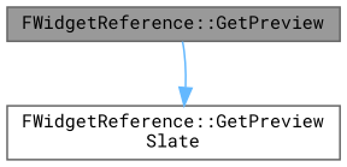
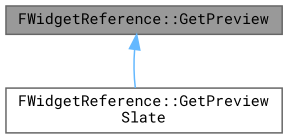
  digraph {
    rankdir=TB
    fontname="Roboto Mono"
    node [fontname="Roboto Mono" fontsize=10 shape=box style=filled]
    n1 [color=gray40 fillcolor=grey60 fontcolor=black height=0.2 label="FWidgetReference::GetPreview" width=0.4]
    n2 [color=grey40 fillcolor=white height=0.2 label="FWidgetReference::GetPreview\lSlate" width=0.4]
-   n2 -> n1 [color=steelblue1 dir=back fontname="Roboto Mono" fontsize=10 labelfontname=Helvetica labelfontsize=10 style=solid]
+   n1 -> n2 [color=steelblue1 dir=back fontname="Roboto Mono" fontsize=10 labelfontname=Helvetica labelfontsize=10 style=solid]
  }
